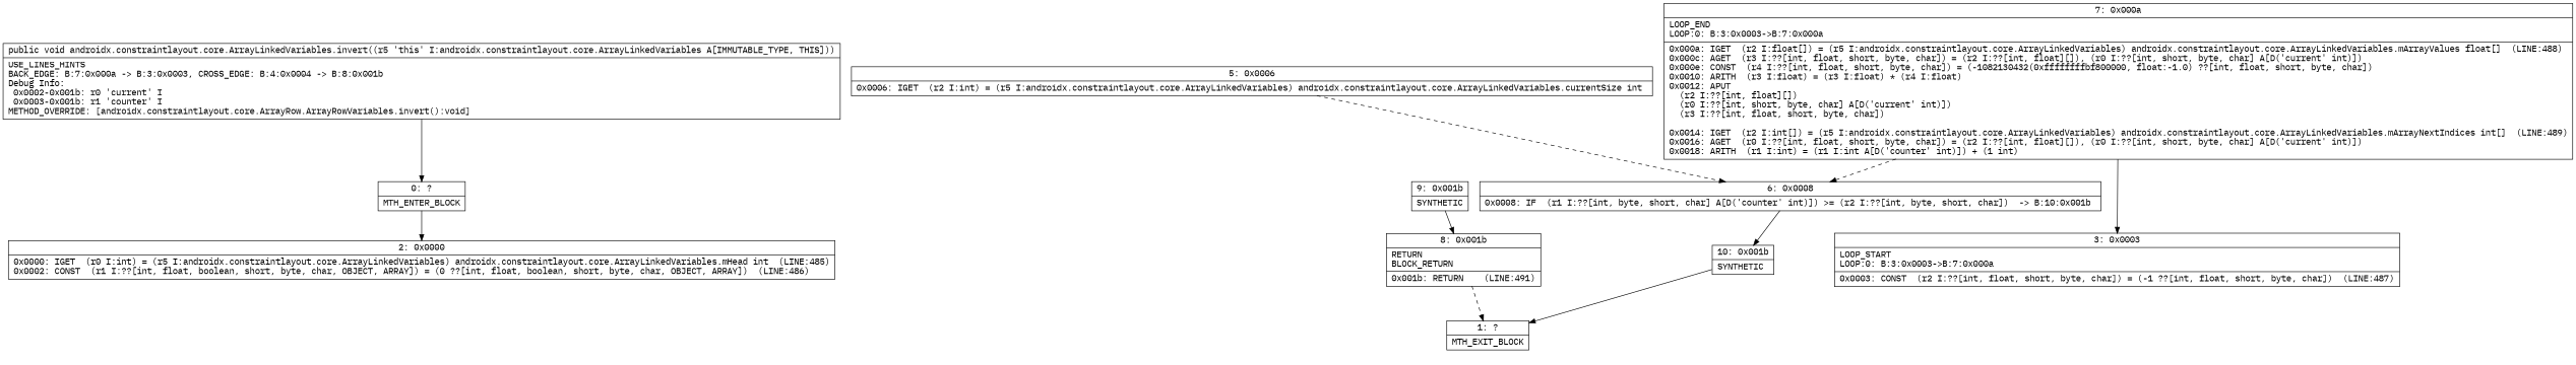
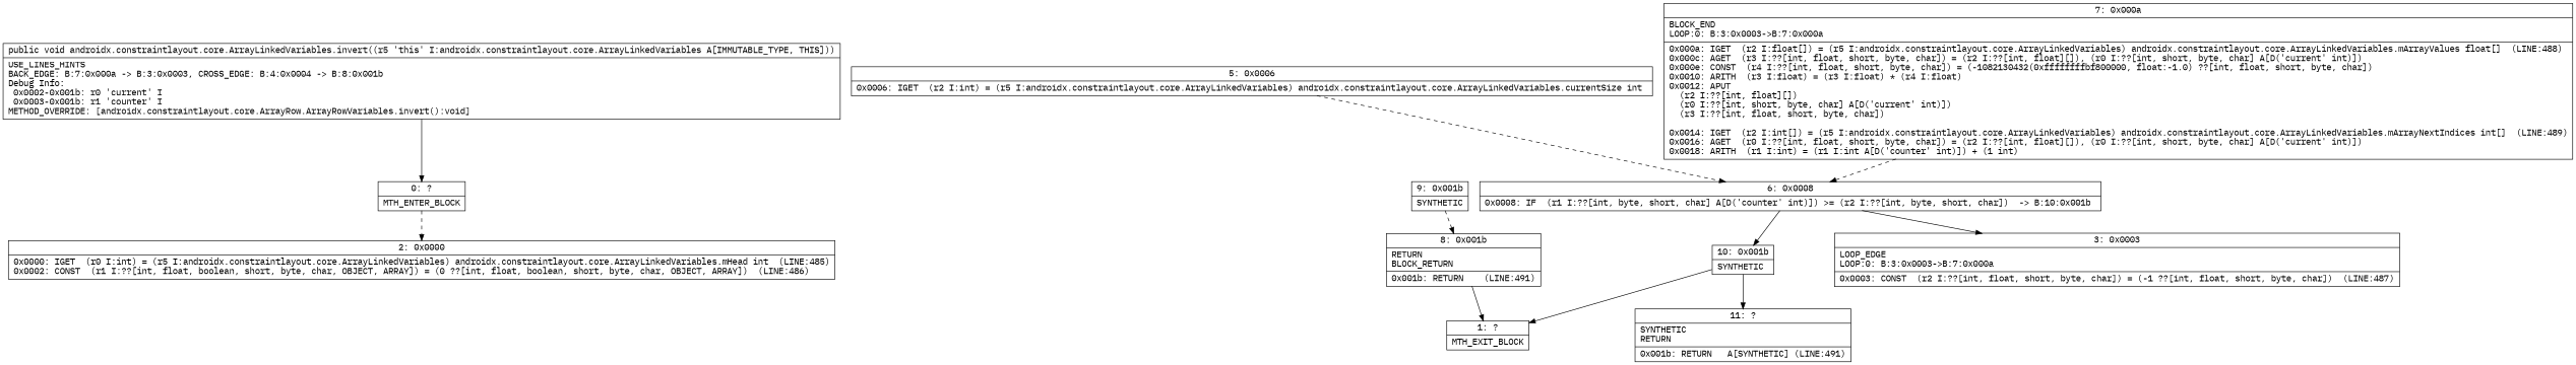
  digraph {
    fontname="IBM Plex Mono"
    node [fontname="IBM Plex Mono" shape=record]
    edge [fontname="IBM Plex Mono"]
    n1 [label="{0\:\ ?|MTH_ENTER_BLOCK\l}"]
    n2 [label="{2\:\ 0x0000|0x0000: IGET  (r0 I:int) = (r5 I:androidx.constraintlayout.core.ArrayLinkedVariables) androidx.constraintlayout.core.ArrayLinkedVariables.mHead int  (LINE:485)\l0x0002: CONST  (r1 I:??[int, float, boolean, short, byte, char, OBJECT, ARRAY]) = (0 ??[int, float, boolean, short, byte, char, OBJECT, ARRAY])  (LINE:486)\l}"]
-   n3 [label="{3\:\ 0x0003|LOOP_START\lLOOP:0: B:3:0x0003\-\>B:7:0x000a\l|0x0003: CONST  (r2 I:??[int, float, short, byte, char]) = (\-1 ??[int, float, short, byte, char])  (LINE:487)\l}"]
+   n3 [label="{3\:\ 0x0003|LOOP_EDGE\lLOOP:0: B:3:0x0003\-\>B:7:0x000a\l|0x0003: CONST  (r2 I:??[int, float, short, byte, char]) = (\-1 ??[int, float, short, byte, char])  (LINE:487)\l}"]
    n4 [label="{5\:\ 0x0006|0x0006: IGET  (r2 I:int) = (r5 I:androidx.constraintlayout.core.ArrayLinkedVariables) androidx.constraintlayout.core.ArrayLinkedVariables.currentSize int \l}"]
    n5 [label="{6\:\ 0x0008|0x0008: IF  (r1 I:??[int, byte, short, char] A[D('counter' int)]) \>= (r2 I:??[int, byte, short, char])  \-\> B:10:0x001b \l}"]
    n6 [label="{9\:\ 0x001b|SYNTHETIC\l}"]
    n7 [label="{8\:\ 0x001b|RETURN\lBLOCK_RETURN\l|0x001b: RETURN    (LINE:491)\l}"]
    n8 [label="{10\:\ 0x001b|SYNTHETIC\l}"]
-   n9 [label="{7\:\ 0x000a|LOOP_END\lLOOP:0: B:3:0x0003\-\>B:7:0x000a\l|0x000a: IGET  (r2 I:float[]) = (r5 I:androidx.constraintlayout.core.ArrayLinkedVariables) androidx.constraintlayout.core.ArrayLinkedVariables.mArrayValues float[]  (LINE:488)\l0x000c: AGET  (r3 I:??[int, float, short, byte, char]) = (r2 I:??[int, float][]), (r0 I:??[int, short, byte, char] A[D('current' int)]) \l0x000e: CONST  (r4 I:??[int, float, short, byte, char]) = (\-1082130432(0xffffffffbf800000, float:\-1.0) ??[int, float, short, byte, char]) \l0x0010: ARITH  (r3 I:float) = (r3 I:float) * (r4 I:float) \l0x0012: APUT  \l  (r2 I:??[int, float][])\l  (r0 I:??[int, short, byte, char] A[D('current' int)])\l  (r3 I:??[int, float, short, byte, char])\l \l0x0014: IGET  (r2 I:int[]) = (r5 I:androidx.constraintlayout.core.ArrayLinkedVariables) androidx.constraintlayout.core.ArrayLinkedVariables.mArrayNextIndices int[]  (LINE:489)\l0x0016: AGET  (r0 I:??[int, float, short, byte, char]) = (r2 I:??[int, float][]), (r0 I:??[int, short, byte, char] A[D('current' int)]) \l0x0018: ARITH  (r1 I:int) = (r1 I:int A[D('counter' int)]) + (1 int) \l}"]
+   n9 [label="{7\:\ 0x000a|BLOCK_END\lLOOP:0: B:3:0x0003\-\>B:7:0x000a\l|0x000a: IGET  (r2 I:float[]) = (r5 I:androidx.constraintlayout.core.ArrayLinkedVariables) androidx.constraintlayout.core.ArrayLinkedVariables.mArrayValues float[]  (LINE:488)\l0x000c: AGET  (r3 I:??[int, float, short, byte, char]) = (r2 I:??[int, float][]), (r0 I:??[int, short, byte, char] A[D('current' int)]) \l0x000e: CONST  (r4 I:??[int, float, short, byte, char]) = (\-1082130432(0xffffffffbf800000, float:\-1.0) ??[int, float, short, byte, char]) \l0x0010: ARITH  (r3 I:float) = (r3 I:float) * (r4 I:float) \l0x0012: APUT  \l  (r2 I:??[int, float][])\l  (r0 I:??[int, short, byte, char] A[D('current' int)])\l  (r3 I:??[int, float, short, byte, char])\l \l0x0014: IGET  (r2 I:int[]) = (r5 I:androidx.constraintlayout.core.ArrayLinkedVariables) androidx.constraintlayout.core.ArrayLinkedVariables.mArrayNextIndices int[]  (LINE:489)\l0x0016: AGET  (r0 I:??[int, float, short, byte, char]) = (r2 I:??[int, float][]), (r0 I:??[int, short, byte, char] A[D('current' int)]) \l0x0018: ARITH  (r1 I:int) = (r1 I:int A[D('counter' int)]) + (1 int) \l}"]
+   n10 [label="{11\:\ ?|SYNTHETIC\lRETURN\l|0x001b: RETURN   A[SYNTHETIC] (LINE:491)\l}"]
    n11 [label="{1\:\ ?|MTH_EXIT_BLOCK\l}"]
    n12 [label="{public void androidx.constraintlayout.core.ArrayLinkedVariables.invert((r5 'this' I:androidx.constraintlayout.core.ArrayLinkedVariables A[IMMUTABLE_TYPE, THIS]))  | USE_LINES_HINTS\lBACK_EDGE: B:7:0x000a \-\> B:3:0x0003, CROSS_EDGE: B:4:0x0004 \-\> B:8:0x001b\lDebug Info:\l  0x0002\-0x001b: r0 'current' I\l  0x0003\-0x001b: r1 'counter' I\lMETHOD_OVERRIDE: [androidx.constraintlayout.core.ArrayRow.ArrayRowVariables.invert():void]\l}"]
-   n1 -> n2
+   n1 -> n2 [style=dashed]
    n4 -> n5 [style=dashed]
    n5 -> n8
-   n6 -> n7
-   n7 -> n11 [style=dashed]
+   n6 -> n7 [style=dashed]
+   n7 -> n11
+   n8 -> n10
    n8 -> n11
-   n9 -> n3
+   n5 -> n3
    n9 -> n5 [style=dashed]
    n12 -> n1
  }
